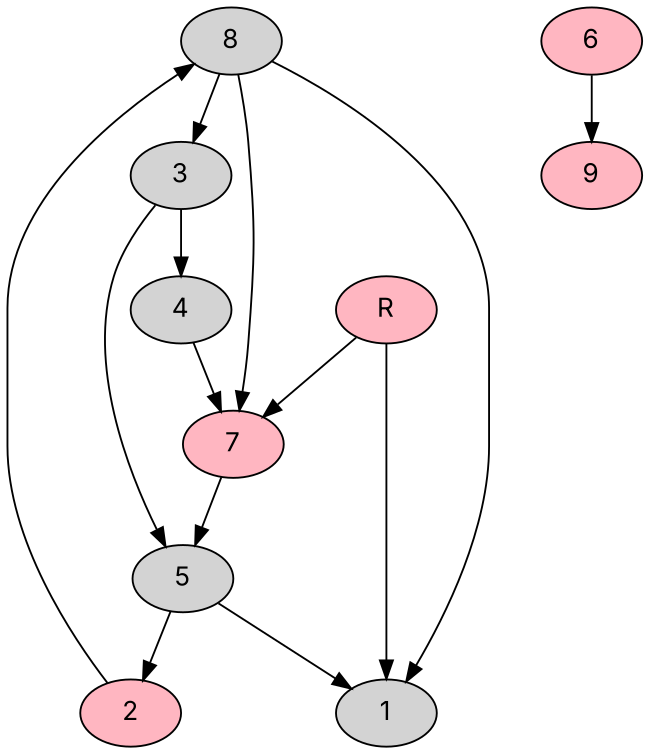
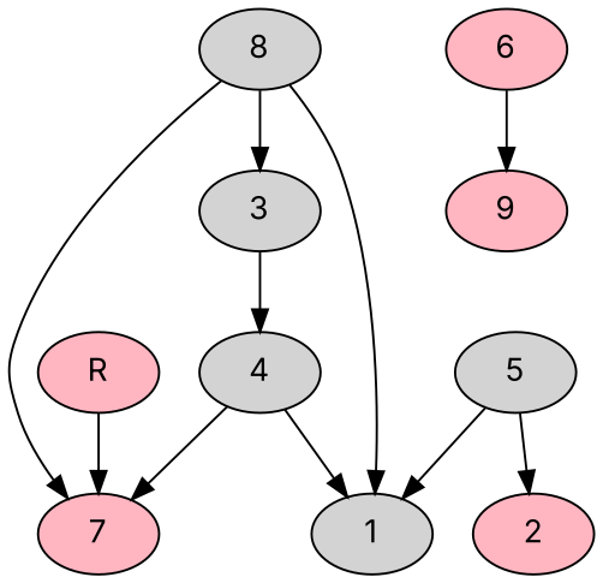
  digraph {
    fontname=Inter
    node [fillcolor=lightgrey fontname=Inter style=filled]
    edge [fontname=Inter]
    8
    2 [fillcolor=lightpink]
    4
    7 [fillcolor=lightpink]
    3
    1
    5
    6 [fillcolor=lightpink]
    9 [fillcolor=lightpink]
    R [fillcolor=lightpink]
    8 -> 7
    8 -> 3
    8 -> 1
-   2 -> 8
    4 -> 7
-   7 -> 5
    3 -> 4
-   3 -> 5
    5 -> 2
    5 -> 1
    6 -> 9
    R -> 7
-   R -> 1
+   4 -> 1
  }
